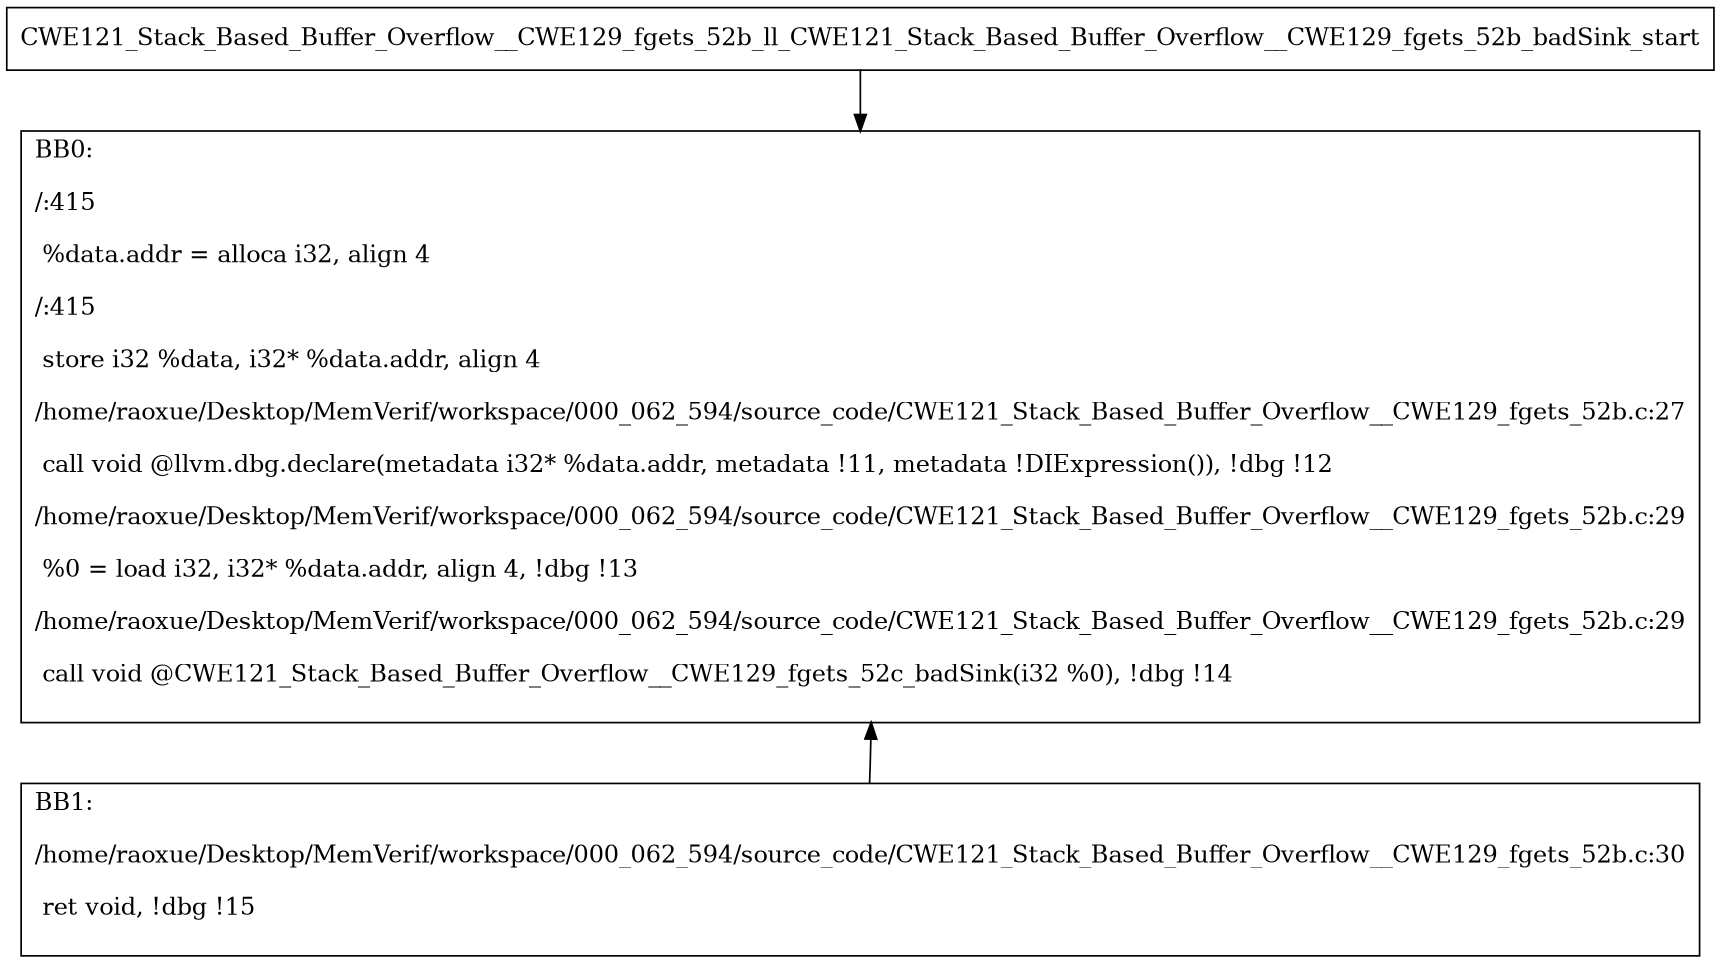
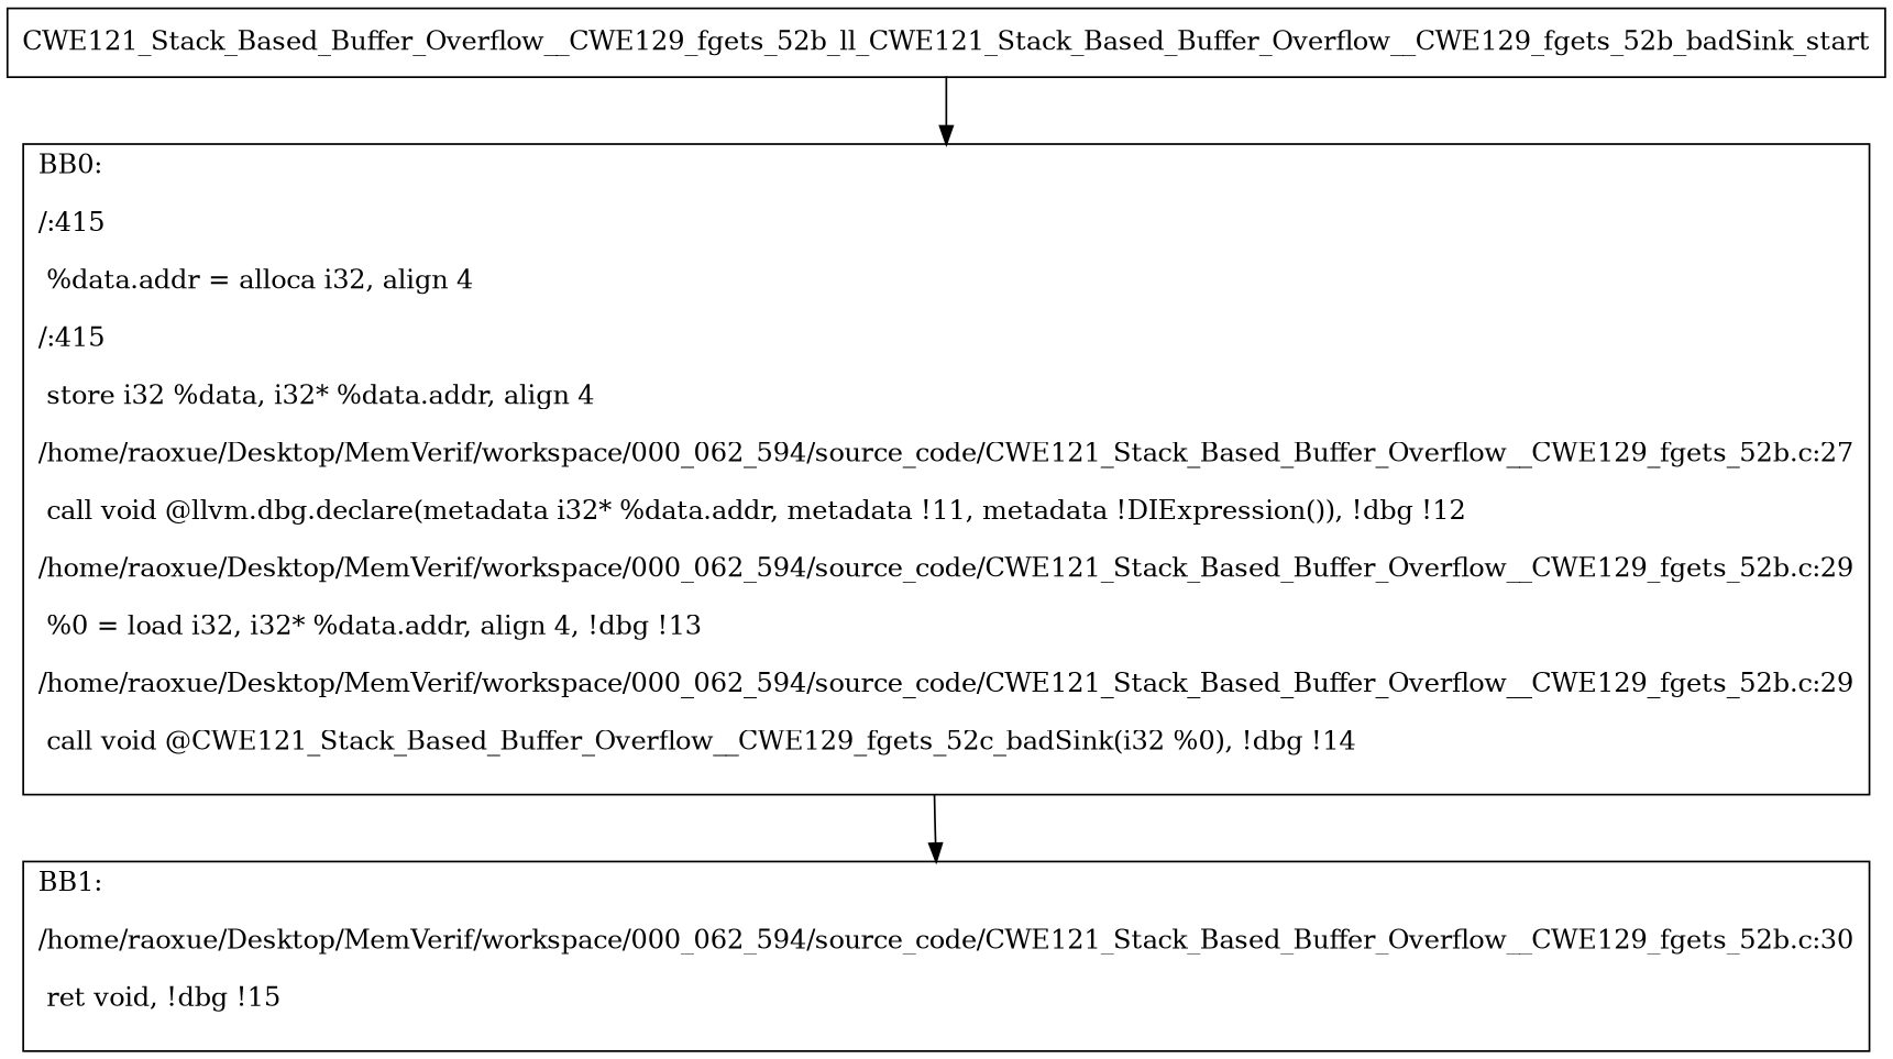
  digraph {
    node [shape=record]
    n1 [label="{CWE121_Stack_Based_Buffer_Overflow__CWE129_fgets_52b_ll_CWE121_Stack_Based_Buffer_Overflow__CWE129_fgets_52b_badSink_start}"]
    n2 [label="{BB0:\l\l/:415\l\n  %data.addr = alloca i32, align 4\l\n/:415\l\n  store i32 %data, i32* %data.addr, align 4\l\n/home/raoxue/Desktop/MemVerif/workspace/000_062_594/source_code/CWE121_Stack_Based_Buffer_Overflow__CWE129_fgets_52b.c:27\l\n  call void @llvm.dbg.declare(metadata i32* %data.addr, metadata !11, metadata !DIExpression()), !dbg !12\l\n/home/raoxue/Desktop/MemVerif/workspace/000_062_594/source_code/CWE121_Stack_Based_Buffer_Overflow__CWE129_fgets_52b.c:29\l\n  %0 = load i32, i32* %data.addr, align 4, !dbg !13\l\n/home/raoxue/Desktop/MemVerif/workspace/000_062_594/source_code/CWE121_Stack_Based_Buffer_Overflow__CWE129_fgets_52b.c:29\l\n  call void @CWE121_Stack_Based_Buffer_Overflow__CWE129_fgets_52c_badSink(i32 %0), !dbg !14\l\n}"]
    n3 [label="{BB1:\l\l/home/raoxue/Desktop/MemVerif/workspace/000_062_594/source_code/CWE121_Stack_Based_Buffer_Overflow__CWE129_fgets_52b.c:30\l\n  ret void, !dbg !15\l\n}"]
    n1 -> n2
-   n3 -> n2
+   n2 -> n3
  }
